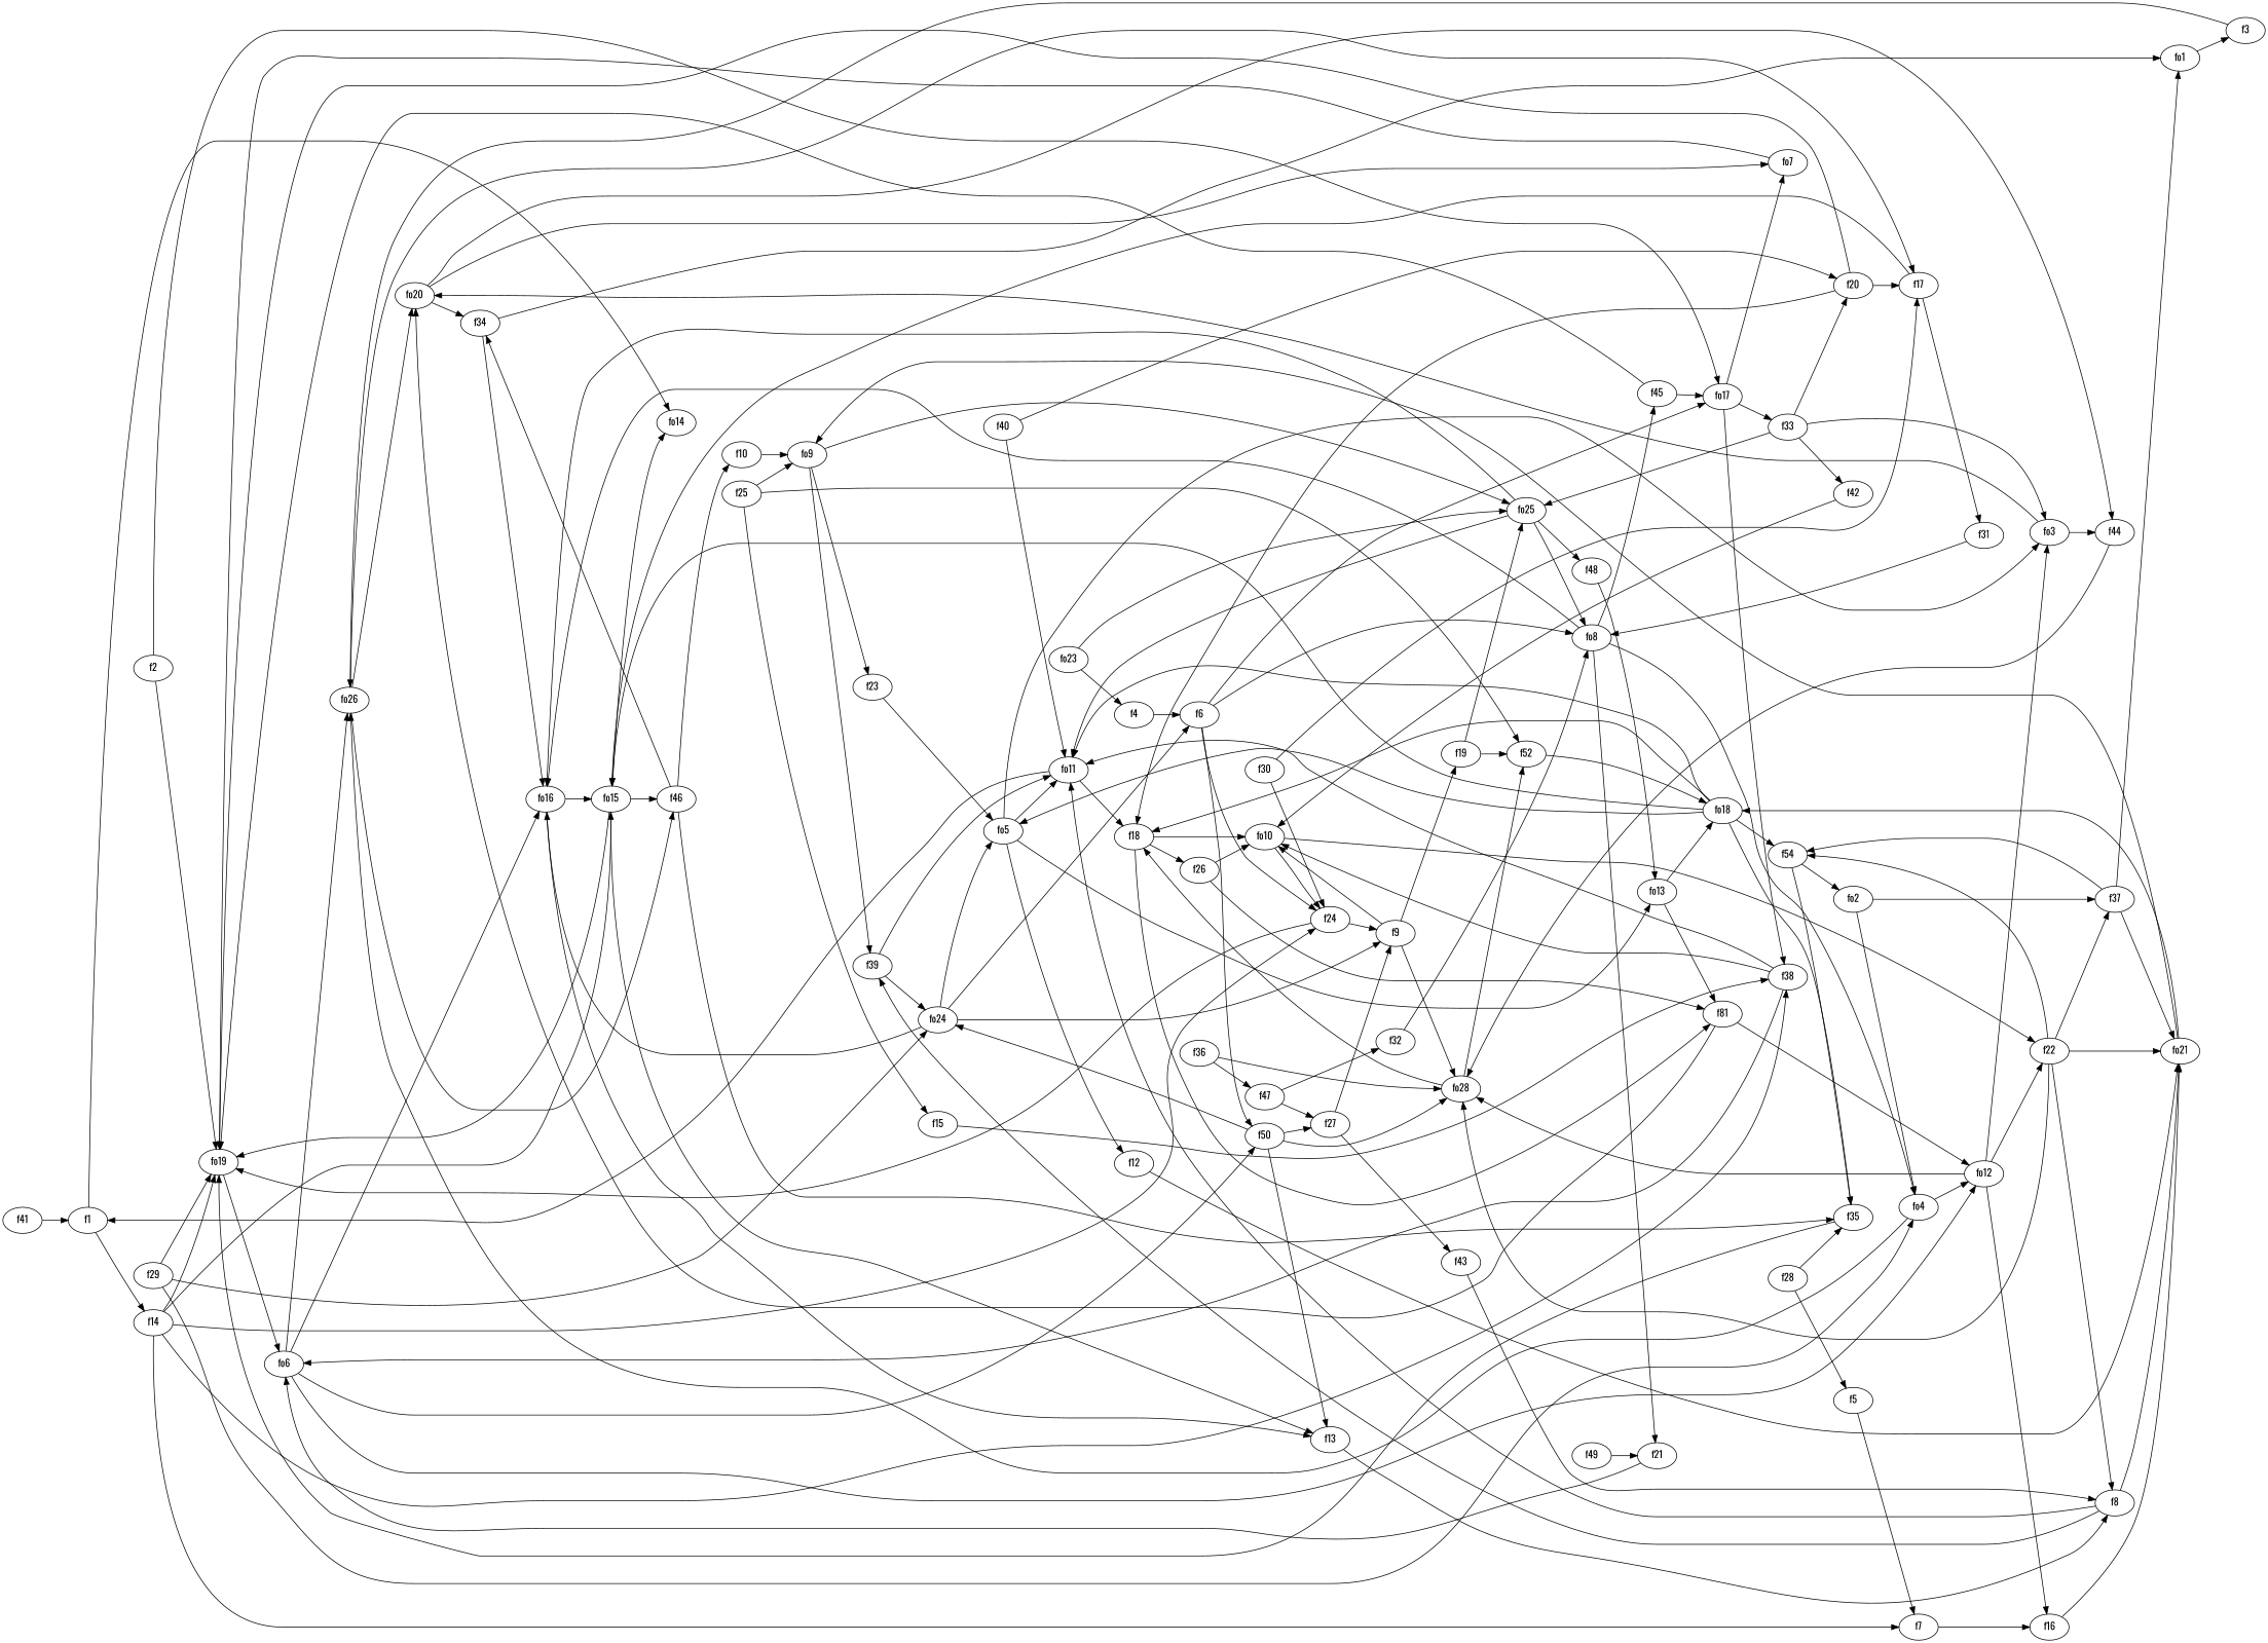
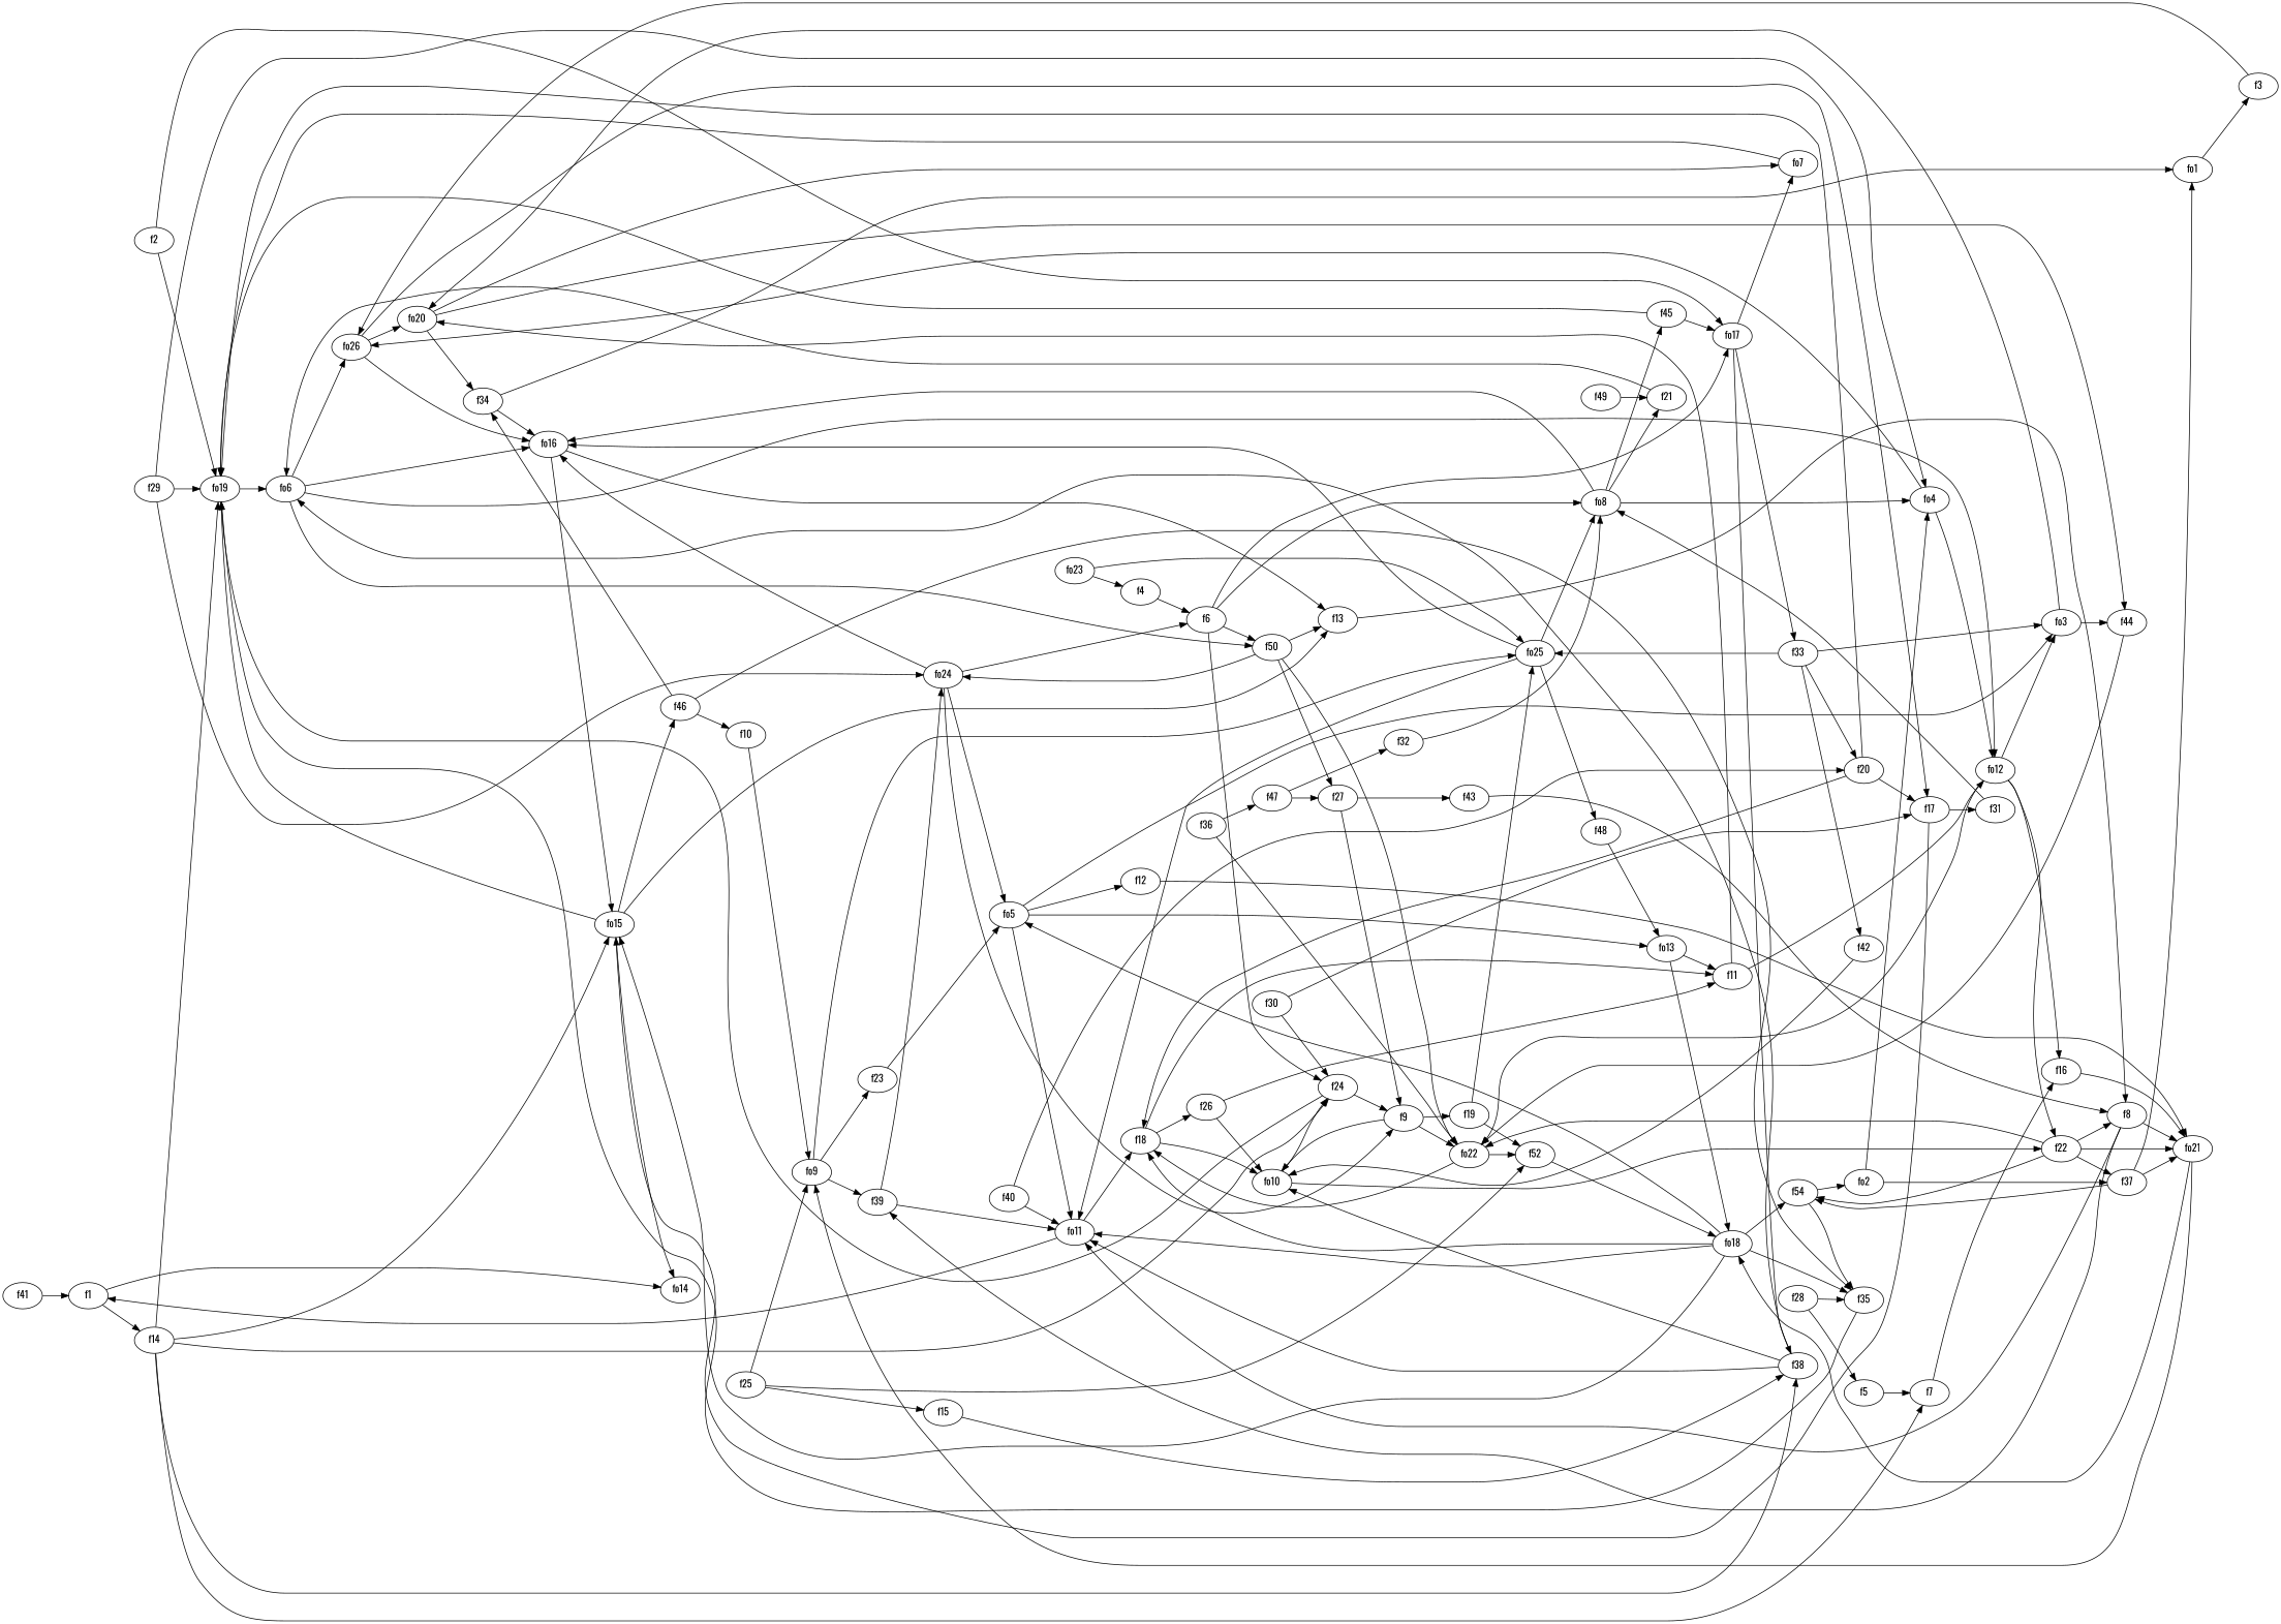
  strict digraph {
    fontname=Oswald
    rankdir=LR
    node [fontname=Oswald]
    edge [fontname=Oswald weight=2]
    f1
    f14
    fo14
    fo19
    f7
    f24
    f38
    fo15
    f2
    fo17
    f33
    fo7
    fo6
    f3
    fo26
    fo20
    f17
    fo16
    f4
    f6
    f50
    fo8
    f5
    f16
    f9
-   fo22 [label=fo28]
+   fo22
    f13
    f27
    fo24
    f21
    fo4
    f45
    fo21
    f8
    f39
    fo11
    f18
    fo9
    fo18
    f19
    fo10
    f52
    fo25
    f22
    f10
    f23
-   f11 [label=f81]
+   f11
    fo12
    fo3
    f34
    f44
    f12
    f46
    f15
    f31
    f26
    f48
    f20
    f37
    f54
    fo1
    f35
    fo2
    fo5
    fo13
    f25
    f47
    f32
    f43
    f28
    f29
    f30
    f42
    f36
    f40
    f41
    f49
    fo23
    f1 -> f14
    f1 -> fo14
    f14 -> fo19
    f14 -> f7
    f14 -> f24
    f14 -> f38
    f14 -> fo15
    fo19 -> fo6
    f7 -> f16
    f24 -> fo19
    f24 -> f9
    f38 -> fo6
    f38 -> fo11
    f38 -> fo10
    fo15 -> fo14
    fo15 -> fo19
    fo15 -> f13
    fo15 -> f46
    f2 -> fo19
    f2 -> fo17
    fo17 -> f38
    fo17 -> f33
    fo17 -> fo7
    f33 -> fo25
    f33 -> fo3
    f33 -> f20
    f33 -> f42
    fo7 -> fo19
    fo6 -> fo26
    fo6 -> fo16
    fo6 -> f50
    fo6 -> fo12
    f3 -> fo26
    fo26 -> fo20
    fo26 -> f17
-   fo26 -> f46
+   fo26 -> fo16
    fo20 -> fo7
    fo20 -> f34
    fo20 -> f44
    f17 -> fo15
    f17 -> f31
    fo16 -> fo15
    fo16 -> f13
    f4 -> f6
    f6 -> f24
    f6 -> fo17
    f6 -> f50
    f6 -> fo8
    f50 -> fo22
    f50 -> f13
    f50 -> f27
    f50 -> fo24
    fo8 -> fo16
    fo8 -> f21
    fo8 -> fo4
    fo8 -> f45
    f5 -> f7
    f16 -> fo21
    f9 -> fo22
    f9 -> f19
    f9 -> fo10
    fo22 -> f18
    fo22 -> f52
    f13 -> f8
    f27 -> f9
    f27 -> f43
    fo24 -> fo16
    fo24 -> f6
    fo24 -> f9
    fo24 -> fo5
    f21 -> fo6
    fo4 -> fo26
    fo4 -> fo12
    f45 -> fo19
    f45 -> fo17
    fo21 -> fo9
    fo21 -> fo18
    f8 -> fo21
    f8 -> f39
    f8 -> fo11
    f39 -> fo24
    f39 -> fo11
    fo11 -> f1
    fo11 -> f18
    f18 -> fo10
    f18 -> f11
    f18 -> f26
    fo9 -> f39
    fo9 -> fo25
    fo9 -> f23
    fo18 -> fo15
    fo18 -> fo11
    fo18 -> f18
    fo18 -> f54
    fo18 -> f35
    fo18 -> fo5
    f19 -> f52
    f19 -> fo25
    fo10 -> f24
    fo10 -> f22
    f52 -> fo18
    fo25 -> fo16
    fo25 -> fo8
    fo25 -> fo11
    fo25 -> f48
    f22 -> fo22
    f22 -> fo21
    f22 -> f8
    f22 -> f37
    f22 -> f54
    f10 -> fo9
    f23 -> fo5
    f11 -> fo20
    f11 -> fo12
    fo12 -> f16
    fo12 -> fo22
    fo12 -> f22
    fo12 -> fo3
    fo3 -> fo20
    fo3 -> f44
    f34 -> fo16
    f34 -> fo1
    f44 -> fo22
    f12 -> fo21
    f46 -> f10
    f46 -> f34
    f46 -> f35
    f15 -> f38
    f31 -> fo8
    f26 -> fo10
    f26 -> f11
    f48 -> fo13
    f20 -> fo19
    f20 -> f17
    f20 -> f18
    f37 -> fo21
    f37 -> f54
    f37 -> fo1
    f54 -> f35
    f54 -> fo2
    fo1 -> f3
    f35 -> fo19
    fo2 -> fo4
    fo2 -> f37
    fo5 -> fo11
    fo5 -> fo3
    fo5 -> f12
    fo5 -> fo13
    fo13 -> fo18
    fo13 -> f11
    f25 -> fo9
    f25 -> f52
    f25 -> f15
    f47 -> f27
    f47 -> f32
    f32 -> fo8
    f43 -> f8
    f28 -> f5
    f28 -> f35
    f29 -> fo19
    f29 -> fo24
    f29 -> fo4
    f30 -> f24
    f30 -> f17
    f42 -> fo10
    f36 -> fo22
    f36 -> f47
    f40 -> fo11
    f40 -> f20
    f41 -> f1
    f49 -> f21
    fo23 -> f4
    fo23 -> fo25
  }
